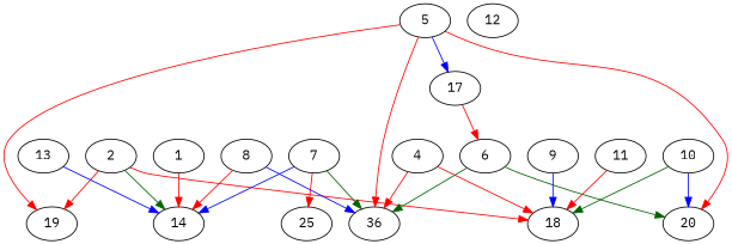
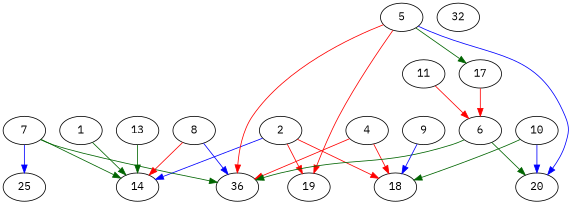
  digraph {
    fontname="IBM Plex Mono"
    node [alpha=0.15 fontname="IBM Plex Mono"]
    edge [color=red fontname="IBM Plex Mono"]
    1 [expect_size=25604096]
    14 [alpha=0.18 expect_size=40938496]
    2 [alpha=0.19 expect_size=43784192]
    18 [expect_size=42223616]
    19 [alpha=0.05 expect_size=12816384]
    4 [alpha=0.11 expect_size=36785152]
    n7 [alpha=0.10 expect_size=11817984 label=36]
    5 [alpha=0.17 expect_size=18247680]
    17 [alpha=0.08 expect_size=13737984]
    20 [alpha=0.12 expect_size=43520000]
    6 [alpha=0.01 expect_size=37294080]
    7 [alpha=0.12 expect_size=6325248]
    n13 [alpha=0.00 expect_size=19625984 label=25]
    8 [alpha=0.08 expect_size=17965056]
    9 [alpha=0.13 expect_size=14166016]
    10 [alpha=0.10 expect_size=48816128]
    11 [expect_size=21287936]
-   12 [alpha=0.14 expect_size=9507840]
+   12 [alpha=0.14 expect_size=9507840 label=32]
    13 [alpha=0.17 expect_size=7988224]
-   1 -> 14
-   2 -> 14 [color=darkgreen]
+   1 -> 14 [color=darkgreen]
+   2 -> 14 [color=blue]
    2 -> 18
    2 -> 19
    4 -> 18
    4 -> n7
    5 -> 19
    5 -> n7
-   5 -> 17 [color=blue]
-   5 -> 20
+   5 -> 17 [color=darkgreen]
+   5 -> 20 [color=blue]
    17 -> 6
    6 -> n7 [color=darkgreen]
    6 -> 20 [color=darkgreen]
-   7 -> 14 [color=blue]
+   7 -> 14 [color=darkgreen]
    7 -> n7 [color=darkgreen]
-   7 -> n13
+   7 -> n13 [color=blue]
    8 -> 14
    8 -> n7 [color=blue]
    9 -> 18 [color=blue]
    10 -> 18 [color=darkgreen]
    10 -> 20 [color=blue]
-   11 -> 18
-   13 -> 14 [color=blue]
+   11 -> 6
+   13 -> 14 [color=darkgreen]
  }
